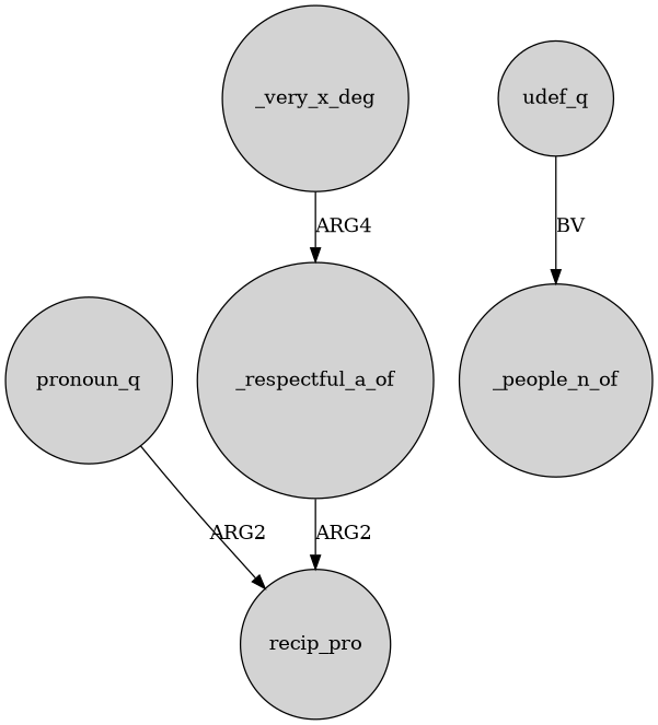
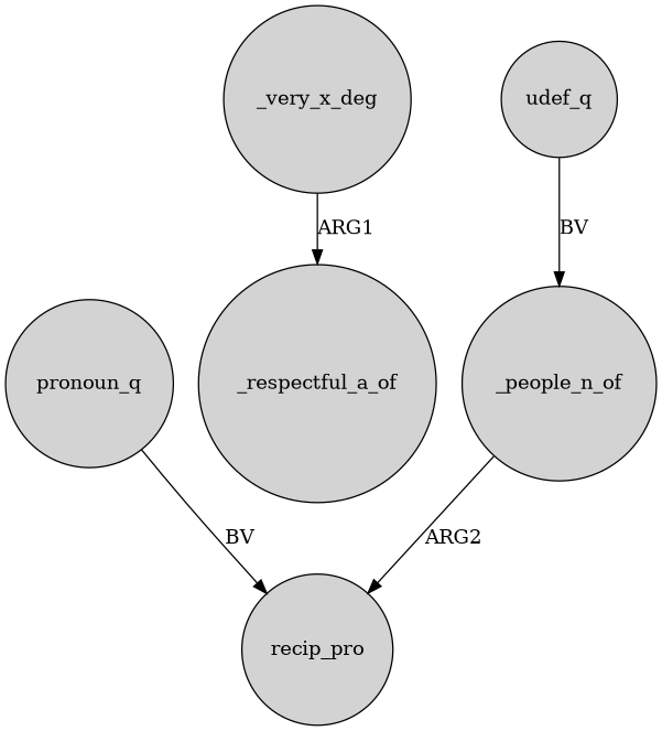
  digraph {
    node [shape=circle style=filled]
    pronoun_q
    recip_pro
    _very_x_deg
    _respectful_a_of
    udef_q
    _people_n_of
-   pronoun_q -> recip_pro [label=ARG2]
-   _very_x_deg -> _respectful_a_of [label=ARG4]
-   _respectful_a_of -> recip_pro [label=ARG2]
+   pronoun_q -> recip_pro [label=BV]
+   _very_x_deg -> _respectful_a_of [label=ARG1]
+   _people_n_of -> recip_pro [label=ARG2]
    udef_q -> _people_n_of [label=BV]
  }
